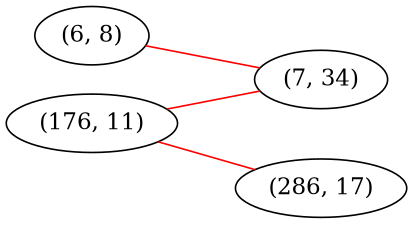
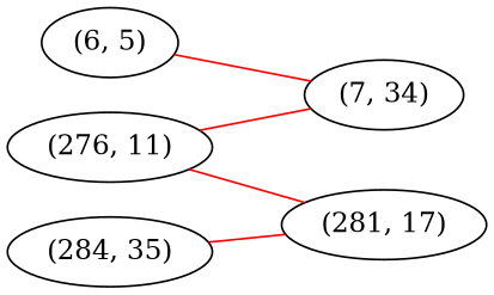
  graph {
    rankdir=LR
    edge [color=red weight=1]
-   "(6, 8)"
+   "(6, 8)" [label="(6, 5)"]
    "(7, 34)"
-   "(276, 11)" [label="(176, 11)"]
-   "(281, 17)" [label="(286, 17)"]
+   "(276, 11)"
+   "(281, 17)"
+   "(284, 35)"
    "(6, 8)" -- "(7, 34)"
    "(276, 11)" -- "(7, 34)"
    "(276, 11)" -- "(281, 17)"
+   "(284, 35)" -- "(281, 17)"
  }
